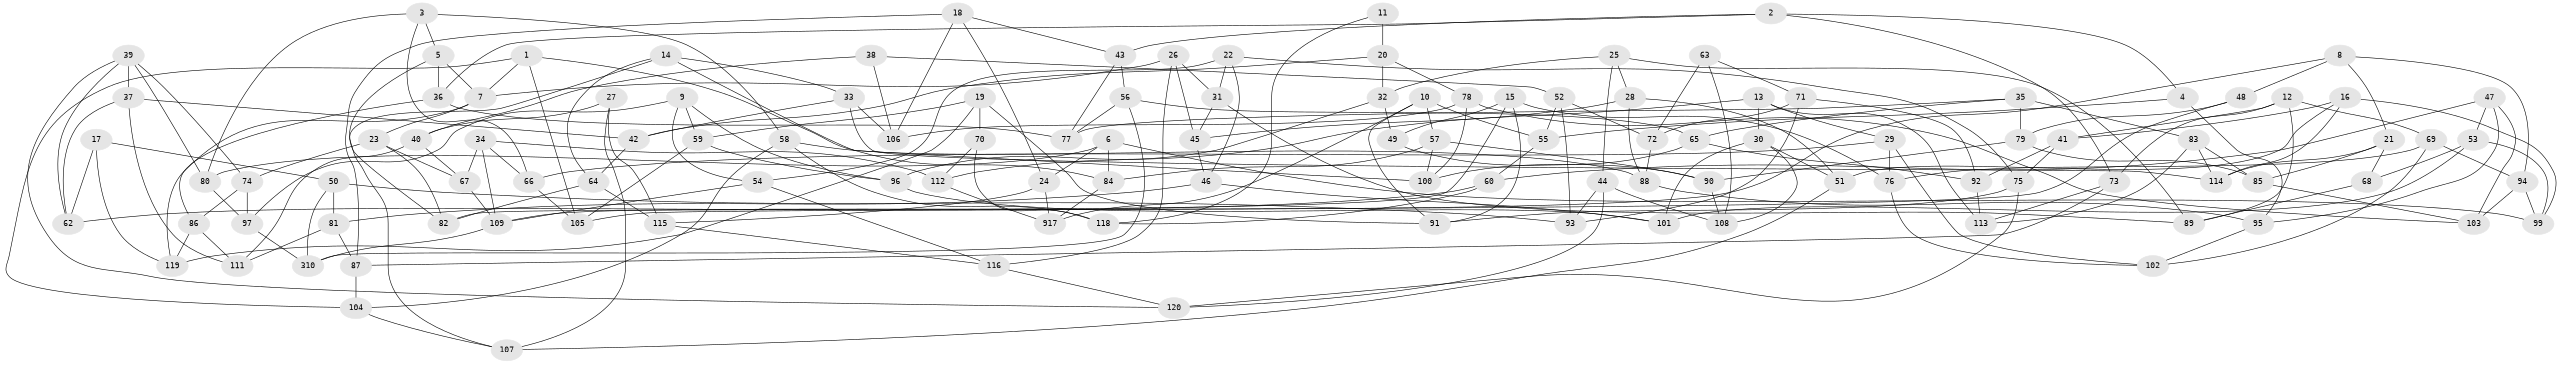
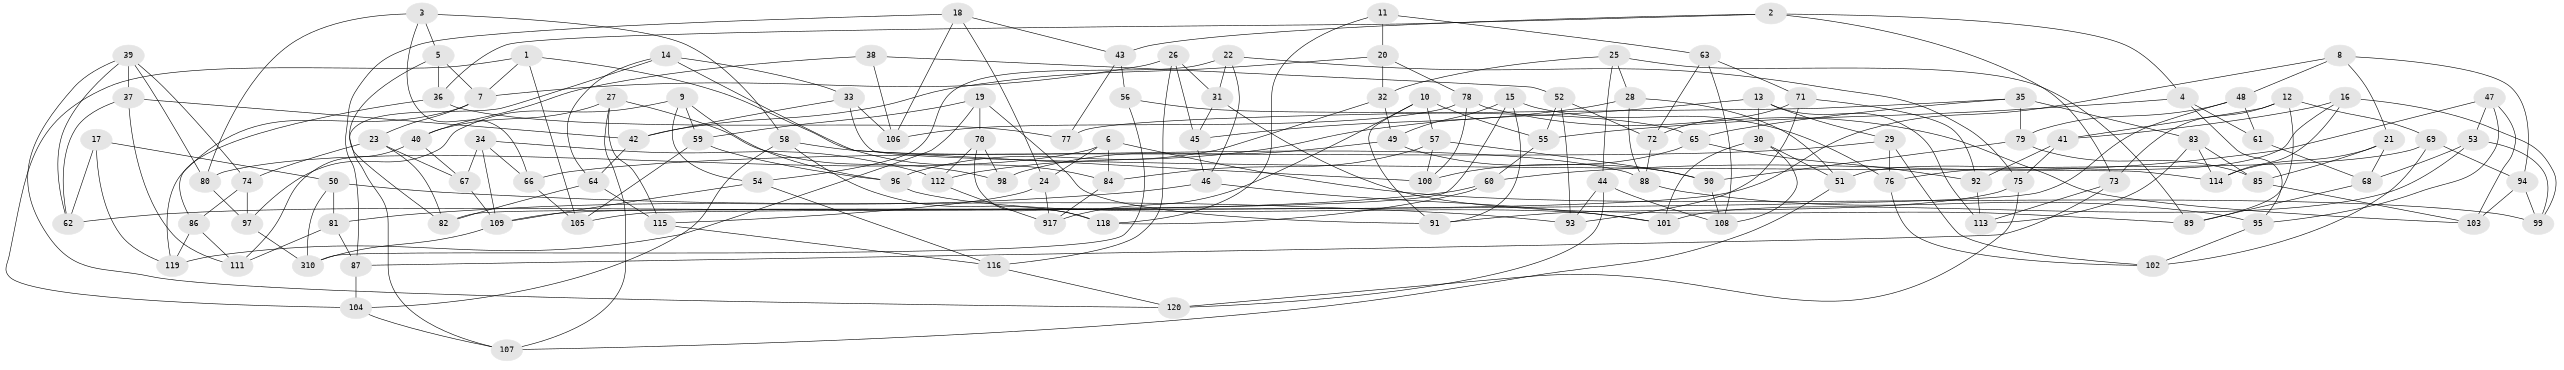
  graph {
    fontname="DejaVu Sans Mono"
    node [color=gray90 fontname="DejaVu Sans Mono" style=filled]
    edge [fontname="DejaVu Sans Mono"]
    1
    7
    100
    104
    105
    23
    119
    107
    2
    4
    36
    43
    73
    55
+   61
    95
    77
    86
    56
    113
    87
    3
    5
    58
    66
    80
    82
    118
    88
    97
    60
    68
    102
    6
    24
    84
    99
    n38 [label=917]
    115
    67
    74
    8
    21
    48
    94
    109
    114
    85
    79
    103
    n51 [label=310]
    9
    54
    59
    96
    116
    101
    10
    57
    91
    90
    11
    20
    63
    32
    42
    78
    108
    72
    71
    12
    41
    69
    89
    75
    92
    76
    13
    29
    30
    112
    51
    14
    33
    64
    106
    15
    49
+   98
    16
    17
    50
    62
    37
    111
    93
    81
    18
    19
    70
    22
    31
    46
    45
    120
    25
    28
    44
    26
    38
    40
    52
    27
    34
    35
    65
    83
    39
    47
    53
    1 -- 7
    1 -- 100
    1 -- 104
    1 -- 105
    7 -- 23
    7 -- 119
    104 -- 107
    23 -- 82
    23 -- 67
    23 -- 74
    2 -- 4
    2 -- 36
    2 -- 43
    2 -- 73
    4 -- 55
+   4 -- 61
    4 -- 95
    36 -- 77
    36 -- 86
    43 -- 77
    43 -- 56
    73 -- 113
    73 -- 87
    55 -- 60
+   61 -- 68
    95 -- 102
    86 -- 119
    86 -- 111
-   56 -- 77
    56 -- n51
    56 -- 65
    87 -- 104
    3 -- 5
    3 -- 58
    3 -- 66
    3 -- 80
    5 -- 7
    5 -- 36
    5 -- 82
    58 -- 104
    58 -- 118
    58 -- 88
    66 -- 105
    80 -- 97
    88 -- 95
    97 -- n51
    60 -- 118
    60 -- 62
    68 -- 89
    6 -- 80
    6 -- 24
    6 -- 84
    6 -- 99
    24 -- n38
    24 -- 115
    84 -- n38
    115 -- 116
    67 -- 109
    74 -- 86
    74 -- 97
    8 -- 21
    8 -- 48
    8 -- 94
    8 -- 109
    21 -- 68
    21 -- 114
    21 -- 85
    48 -- 105
+   48 -- 61
    48 -- 79
    94 -- 99
    94 -- 103
    109 -- n51
    85 -- 103
    79 -- 85
    79 -- 90
    9 -- 97
    9 -- 54
    9 -- 59
    9 -- 96
    54 -- 109
    54 -- 116
    59 -- 105
    59 -- 96
    96 -- 101
    116 -- 120
    10 -- 55
    10 -- n38
    10 -- 57
    10 -- 91
    57 -- 100
    57 -- 84
    57 -- 90
    90 -- 108
    11 -- 118
    11 -- 20
+   11 -- 63
    20 -- 32
    20 -- 42
    20 -- 78
    63 -- 108
    63 -- 72
    63 -- 71
    32 -- 96
    32 -- 49
    42 -- 64
    78 -- 100
    78 -- 103
    78 -- 106
    72 -- 88
    71 -- 72
    71 -- 92
    71 -- 93
    12 -- 73
    12 -- 41
    12 -- 69
    12 -- 89
    41 -- 75
    41 -- 92
    69 -- 102
    69 -- 94
    69 -- 76
    75 -- 91
    75 -- 120
    92 -- 113
    76 -- 102
    13 -- 113
    13 -- 29
    13 -- 30
    13 -- 112
    29 -- 66
    29 -- 102
    29 -- 76
    30 -- 101
    30 -- 108
    30 -- 51
    112 -- n38
    51 -- 107
    14 -- 107
    14 -- 84
    14 -- 33
    14 -- 64
    33 -- 114
    33 -- 42
    33 -- 106
    64 -- 82
    64 -- 115
    15 -- 82
    15 -- 91
    15 -- 76
    15 -- 49
    49 -- 90
+   49 -- 98
    16 -- 99
    16 -- 114
    16 -- 41
    16 -- 51
    17 -- 119
    17 -- 50
    17 -- 62
    50 -- n51
    50 -- 93
    50 -- 81
    37 -- 42
    37 -- 62
    37 -- 111
    81 -- 87
    81 -- 111
    18 -- 43
    18 -- 87
    18 -- 24
    18 -- 106
    19 -- 119
    19 -- 59
    19 -- 91
    19 -- 70
    70 -- 118
    70 -- 112
+   70 -- 98
    22 -- 54
    22 -- 75
    22 -- 31
    22 -- 46
    31 -- 89
    31 -- 45
    46 -- 101
    46 -- 81
    45 -- 46
    25 -- 32
    25 -- 89
    25 -- 28
    25 -- 44
    28 -- 88
    28 -- 51
    28 -- 45
    44 -- 108
    44 -- 93
    44 -- 120
    26 -- 7
    26 -- 116
    26 -- 31
    26 -- 45
    38 -- 106
    38 -- 40
    38 -- 52
    40 -- 67
    40 -- 111
    52 -- 55
    52 -- 72
    52 -- 93
    27 -- 107
    27 -- 115
+   27 -- 98
    27 -- 40
    34 -- 66
    34 -- 67
    34 -- 109
    34 -- 112
    35 -- 77
    35 -- 79
    35 -- 65
    35 -- 83
    65 -- 100
    65 -- 92
    83 -- 113
    83 -- 114
    83 -- 85
    39 -- 80
    39 -- 74
    39 -- 62
    39 -- 37
    39 -- 120
    47 -- 95
    47 -- 60
    47 -- 103
    47 -- 53
    53 -- 68
    53 -- 99
    53 -- 101
  }
